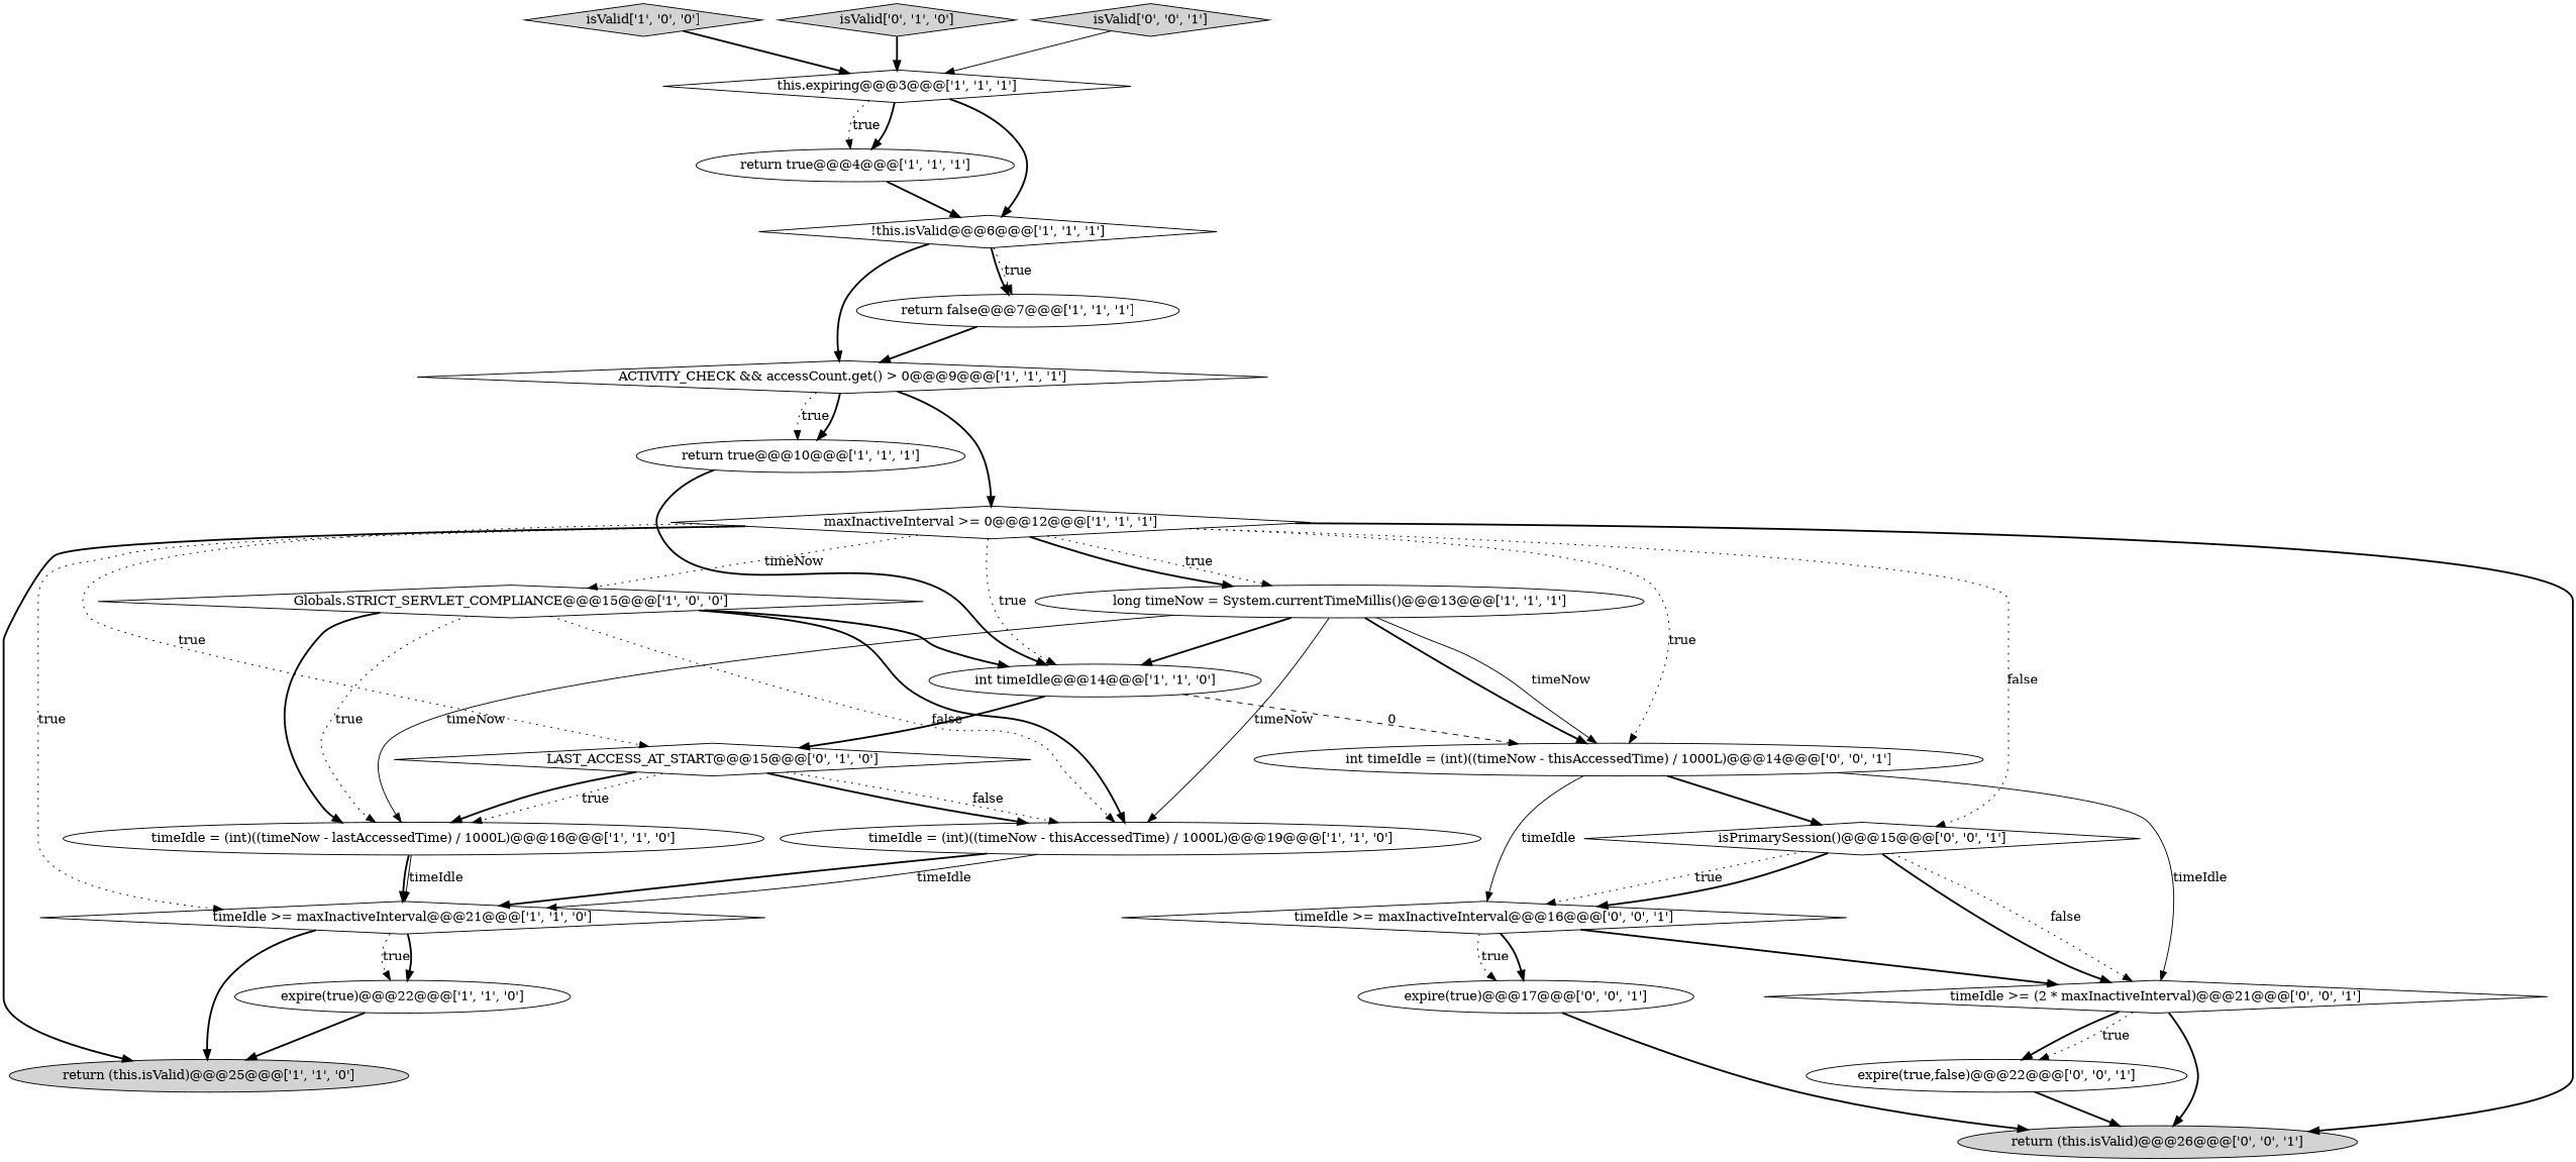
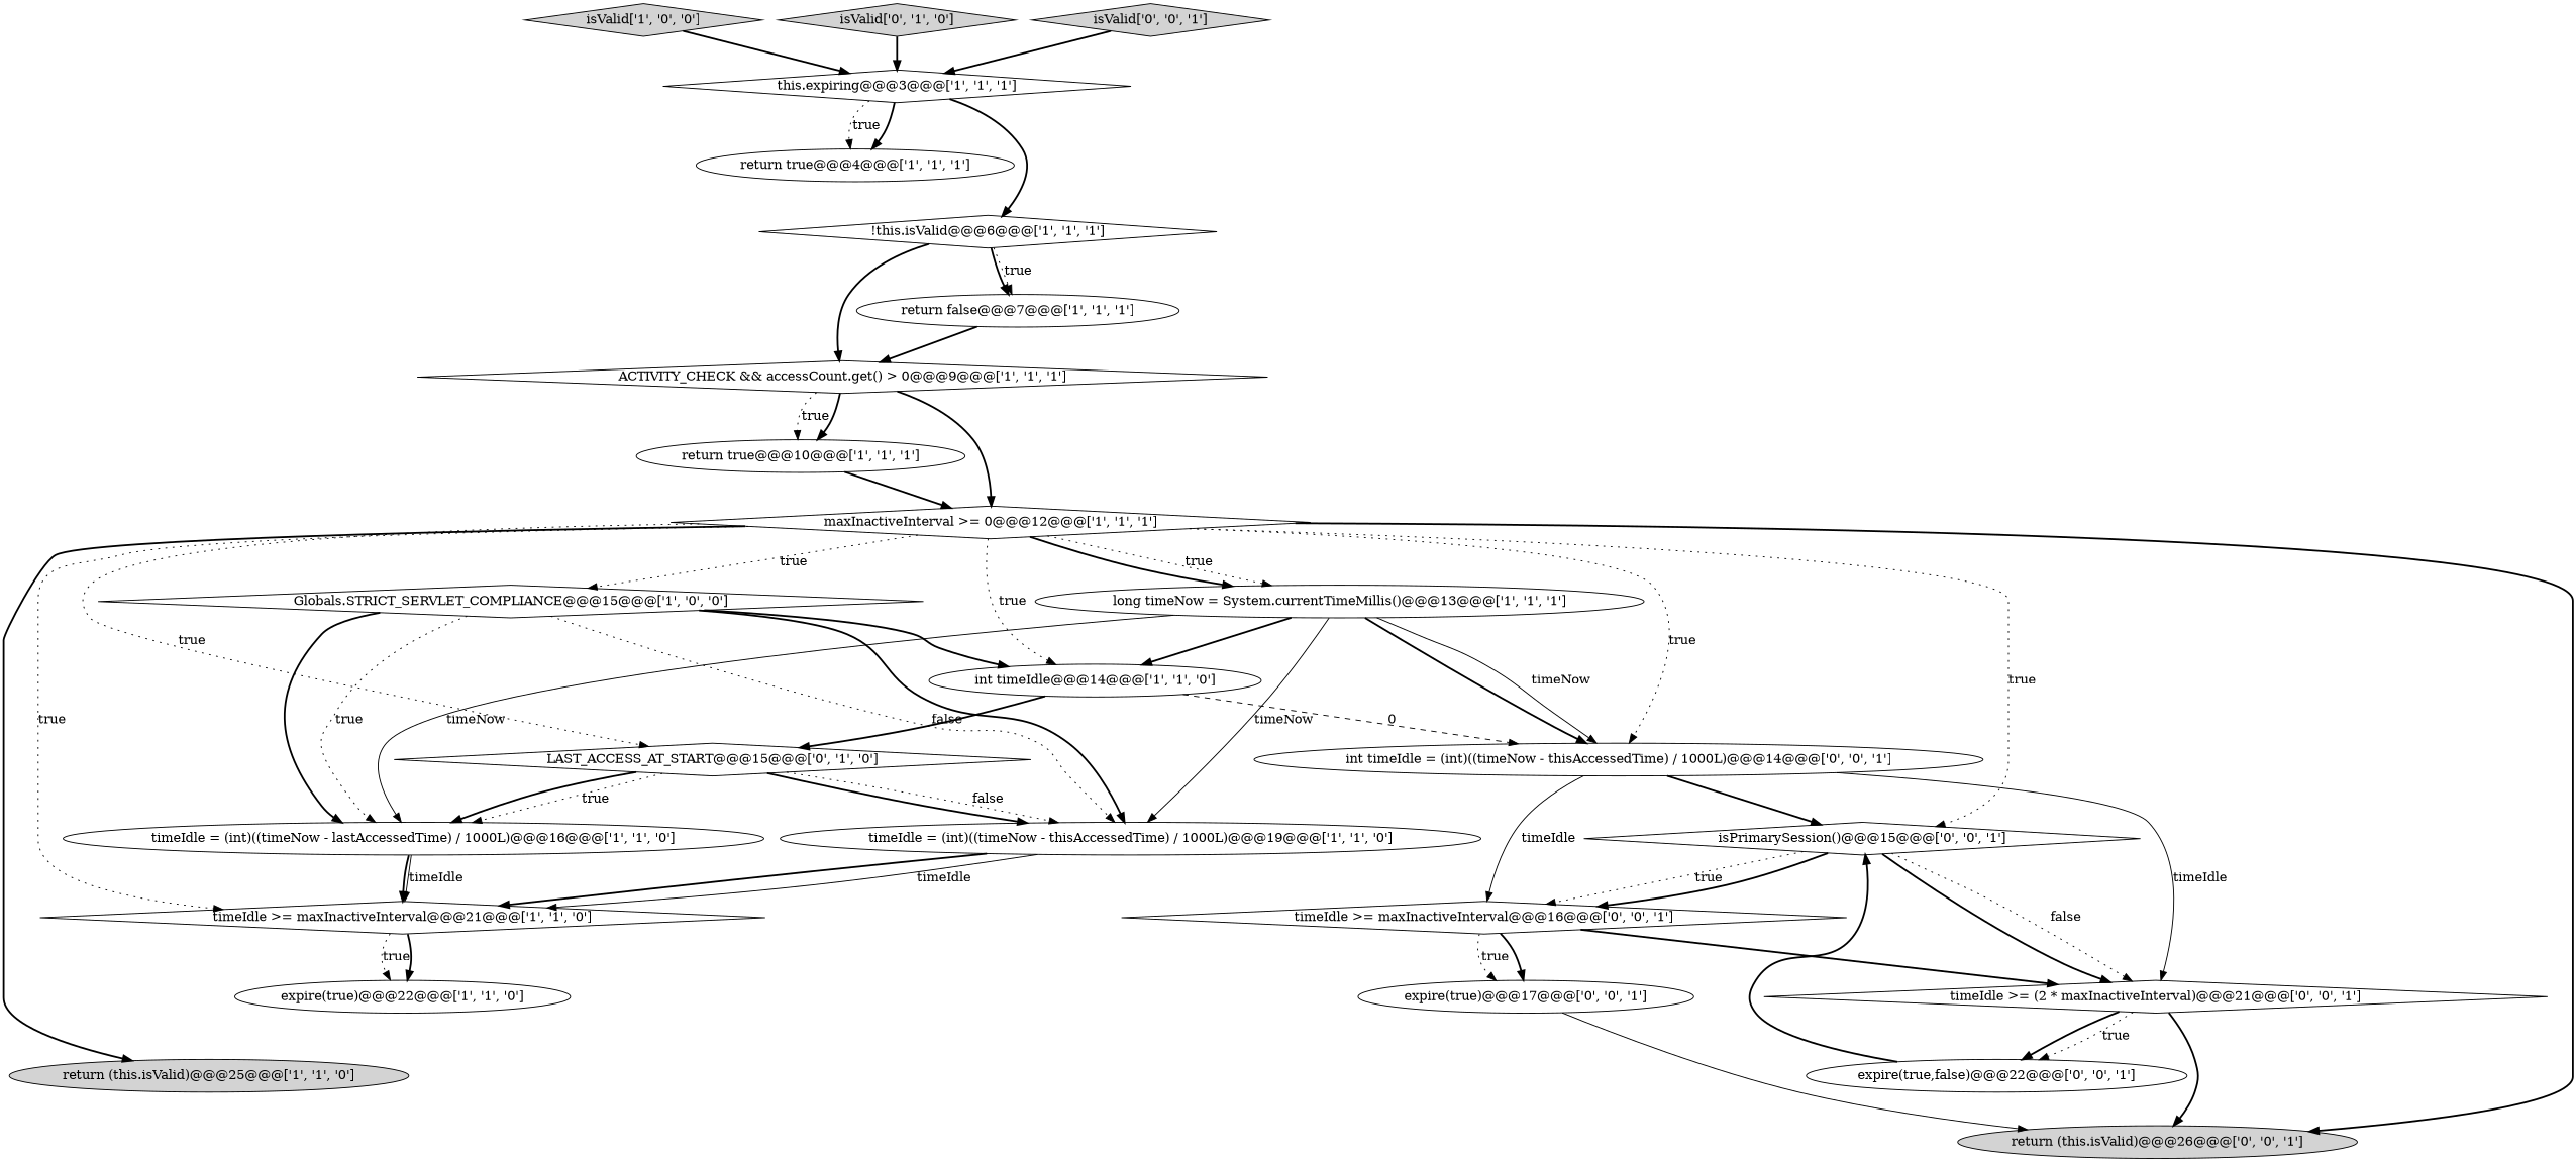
  digraph {
    node [fillcolor=white shape=diamond style=filled]
    edge [style=bold]
    n1 [label="LAST_ACCESS_AT_START@@@15@@@['0', '1', '0']"]
    n2 [label="timeIdle = (int)((timeNow - thisAccessedTime) / 1000L)@@@19@@@['1', '1', '0']" shape=ellipse]
    n3 [label="timeIdle = (int)((timeNow - lastAccessedTime) / 1000L)@@@16@@@['1', '1', '0']" shape=ellipse]
    n4 [label="timeIdle >= maxInactiveInterval@@@21@@@['1', '1', '0']"]
    n5 [fillcolor=lightgray label="return (this.isValid)@@@25@@@['1', '1', '0']" shape=ellipse]
    n6 [label="expire(true)@@@22@@@['1', '1', '0']" shape=ellipse]
    n7 [label="expire(true)@@@17@@@['0', '0', '1']" shape=ellipse]
    n8 [fillcolor=lightgray label="return (this.isValid)@@@26@@@['0', '0', '1']" shape=ellipse]
    n9 [label="int timeIdle@@@14@@@['1', '1', '0']" shape=ellipse]
    n10 [label="int timeIdle = (int)((timeNow - thisAccessedTime) / 1000L)@@@14@@@['0', '0', '1']" shape=ellipse]
    n11 [label="isPrimarySession()@@@15@@@['0', '0', '1']"]
    n12 [label="timeIdle >= maxInactiveInterval@@@16@@@['0', '0', '1']"]
    n13 [label="timeIdle >= (2 * maxInactiveInterval)@@@21@@@['0', '0', '1']"]
    n14 [label="Globals.STRICT_SERVLET_COMPLIANCE@@@15@@@['1', '0', '0']"]
    n15 [fillcolor=lightgray label="isValid['1', '0', '0']"]
    n16 [label="this.expiring@@@3@@@['1', '1', '1']"]
    n17 [label="return true@@@4@@@['1', '1', '1']" shape=ellipse]
    n18 [label="!this.isValid@@@6@@@['1', '1', '1']"]
    n19 [fillcolor=lightgray label="isValid['0', '1', '0']"]
    n20 [label="ACTIVITY_CHECK && accessCount.get() > 0@@@9@@@['1', '1', '1']"]
    n21 [label="maxInactiveInterval >= 0@@@12@@@['1', '1', '1']"]
    n22 [label="return true@@@10@@@['1', '1', '1']" shape=ellipse]
    n23 [label="long timeNow = System.currentTimeMillis()@@@13@@@['1', '1', '1']" shape=ellipse]
    n24 [label="return false@@@7@@@['1', '1', '1']" shape=ellipse]
    n25 [label="expire(true,false)@@@22@@@['0', '0', '1']" shape=ellipse]
    n26 [fillcolor=lightgray label="isValid['0', '0', '1']"]
    n1 -> n2
    n1 -> n2 [label=false style=dotted]
    n1 -> n3 [label=true style=dotted]
    n1 -> n3
    n2 -> n4 [label=timeIdle style=solid]
    n2 -> n4
    n3 -> n4 [label=timeIdle style=solid]
    n3 -> n4
-   n4 -> n5
    n4 -> n6 [label=true style=dotted]
    n4 -> n6
-   n6 -> n5
-   n7 -> n8
+   n7 -> n8 [style=solid]
    n9 -> n1
    n9 -> n10 [label=0 style=dashed]
    n10 -> n11
    n10 -> n12 [label=timeIdle style=solid]
    n10 -> n13 [label=timeIdle style=solid]
    n11 -> n12 [label=true style=dotted]
    n11 -> n12
    n11 -> n13
    n11 -> n13 [label=false style=dotted]
    n12 -> n7
    n12 -> n7 [label=true style=dotted]
    n12 -> n13
    n13 -> n8
    n13 -> n25
    n13 -> n25 [label=true style=dotted]
    n14 -> n2
    n14 -> n2 [label=false style=dotted]
    n14 -> n3
    n14 -> n3 [label=true style=dotted]
    n14 -> n9
    n15 -> n16
    n16 -> n17
    n16 -> n17 [label=true style=dotted]
    n16 -> n18
-   n17 -> n18
    n18 -> n20
    n18 -> n24 [label=true style=dotted]
    n18 -> n24
    n19 -> n16
    n20 -> n21
    n20 -> n22 [label=true style=dotted]
    n20 -> n22
    n21 -> n1 [label=true style=dotted]
    n21 -> n4 [label=true style=dotted]
    n21 -> n5
    n21 -> n8
    n21 -> n9 [label=true style=dotted]
    n21 -> n10 [label=true style=dotted]
-   n21 -> n11 [label=false style=dotted]
-   n21 -> n14 [label=timeNow style=dotted]
+   n21 -> n11 [label=true style=dotted]
+   n21 -> n14 [label=true style=dotted]
    n21 -> n23 [label=true style=dotted]
    n21 -> n23
-   n22 -> n9
+   n22 -> n21
    n23 -> n2 [label=timeNow style=solid]
    n23 -> n3 [label=timeNow style=solid]
    n23 -> n9
    n23 -> n10
    n23 -> n10 [label=timeNow style=solid]
    n24 -> n20
-   n25 -> n8
-   n26 -> n16 [style=solid]
+   n25 -> n11
+   n26 -> n16
  }
